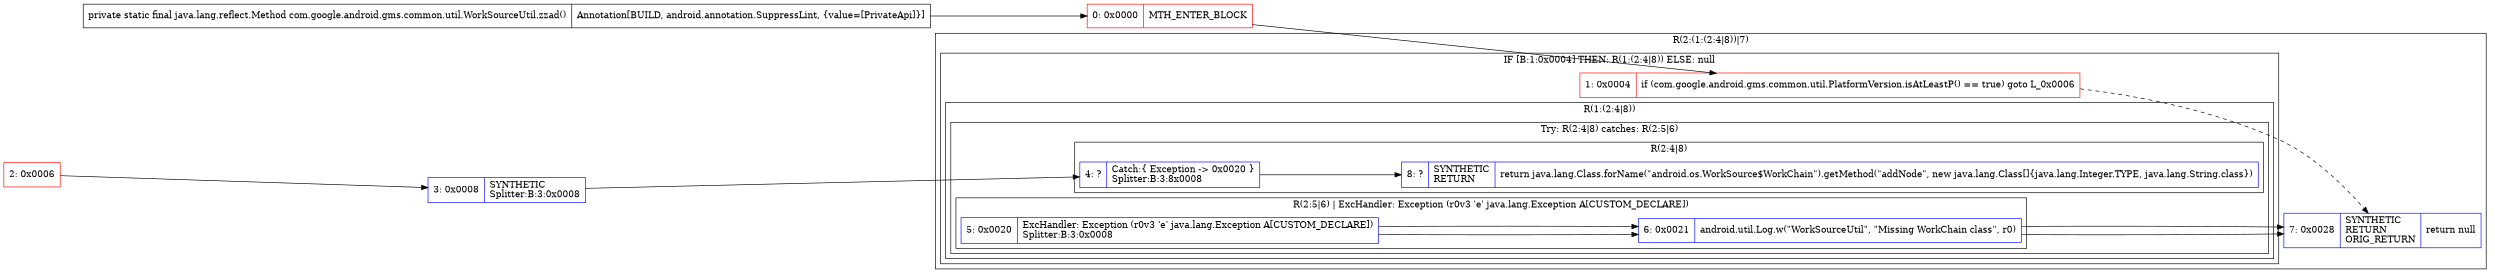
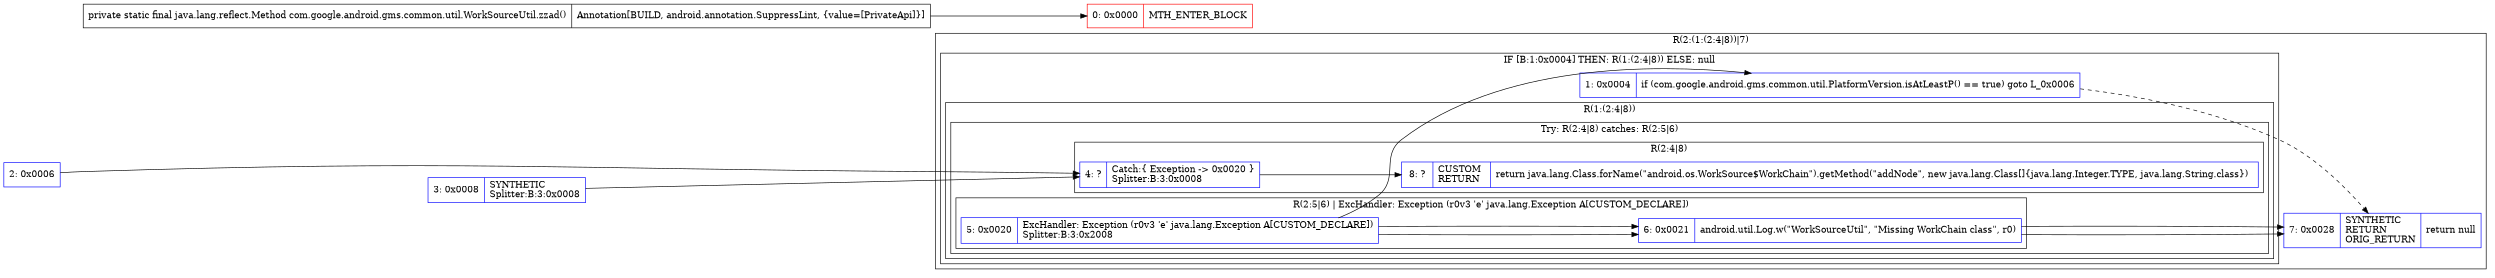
  digraph {
    rankdir=LR
    node [color=blue shape=record]
-   n1 [label="{4\:\ ?|Catch:\{ Exception \-\> 0x0020 \}\lSplitter:B:3:8x0008\l}"]
-   n2 [label="{8\:\ ?|SYNTHETIC\lRETURN\l|return java.lang.Class.forName(\"android.os.WorkSource$WorkChain\").getMethod(\"addNode\", new java.lang.Class[]\{java.lang.Integer.TYPE, java.lang.String.class\})\l}"]
-   n3 [label="{5\:\ 0x0020|ExcHandler: Exception (r0v3 'e' java.lang.Exception A[CUSTOM_DECLARE])\lSplitter:B:3:0x0008\l}"]
+   n1 [label="{4\:\ ?|Catch:\{ Exception \-\> 0x0020 \}\lSplitter:B:3:0x0008\l}"]
+   n2 [label="{8\:\ ?|CUSTOM\lRETURN\l|return java.lang.Class.forName(\"android.os.WorkSource$WorkChain\").getMethod(\"addNode\", new java.lang.Class[]\{java.lang.Integer.TYPE, java.lang.String.class\})\l}"]
+   n3 [label="{5\:\ 0x0020|ExcHandler: Exception (r0v3 'e' java.lang.Exception A[CUSTOM_DECLARE])\lSplitter:B:3:0x2008\l}"]
    n4 [label="{6\:\ 0x0021|android.util.Log.w(\"WorkSourceUtil\", \"Missing WorkChain class\", r0)\l}"]
-   n5 [color=red label="{1\:\ 0x0004|if (com.google.android.gms.common.util.PlatformVersion.isAtLeastP() == true) goto L_0x0006\l}"]
+   n5 [label="{1\:\ 0x0004|if (com.google.android.gms.common.util.PlatformVersion.isAtLeastP() == true) goto L_0x0006\l}"]
    n6 [label="{7\:\ 0x0028|SYNTHETIC\lRETURN\lORIG_RETURN\l|return null\l}"]
-   n7 [color=red label="{2\:\ 0x0006}"]
+   n7 [label="{2\:\ 0x0006}"]
    n8 [label="{3\:\ 0x0008|SYNTHETIC\lSplitter:B:3:0x0008\l}"]
    n9 [color=red label="{0\:\ 0x0000|MTH_ENTER_BLOCK\l}"]
    n10 [label="{private static final java.lang.reflect.Method com.google.android.gms.common.util.WorkSourceUtil.zzad()  | Annotation[BUILD, android.annotation.SuppressLint, \{value=[PrivateApi]\}]\l}" color=""]
    subgraph cluster_1 {
      label="R(2:(1:(2:4|8))|7)"
      n6
      subgraph cluster_2 {
        label="IF [B:1:0x0004] THEN: R(1:(2:4|8)) ELSE: null"
        n5
        subgraph cluster_3 {
          label="R(1:(2:4|8))"
          subgraph cluster_4 {
            label="Try: R(2:4|8) catches: R(2:5|6)"
            subgraph cluster_5 {
              label="R(2:4|8)"
              n1
              n2
            }
            subgraph cluster_6 {
              label="R(2:5|6) | ExcHandler: Exception (r0v3 'e' java.lang.Exception A[CUSTOM_DECLARE])\l"
              n3
              n4
            }
          }
        }
      }
    }
    subgraph cluster_7 {
      label="R(2:5|6) | ExcHandler: Exception (r0v3 'e' java.lang.Exception A[CUSTOM_DECLARE])\l"
    }
    n1 -> n2
    n3 -> n4
    n3 -> n4
    n4 -> n6
    n4 -> n6
    n5 -> n6 [style=dashed]
-   n7 -> n8
+   n7 -> n1
    n8 -> n1
-   n9 -> n5
+   n3 -> n5
    n10 -> n9
  }
